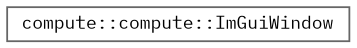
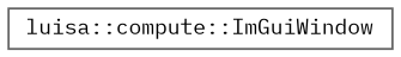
  digraph {
    rankdir=TB
    fontname="IBM Plex Mono"
-   n1 [color=grey40 fillcolor=white fontname="IBM Plex Mono" fontsize=10 height=0.2 label="compute::compute::ImGuiWindow" shape=box style=filled width=0.4]
+   n1 [color=grey40 fillcolor=white fontname="IBM Plex Mono" fontsize=10 height=0.2 label="luisa::compute::ImGuiWindow" shape=box style=filled width=0.4]
  }
